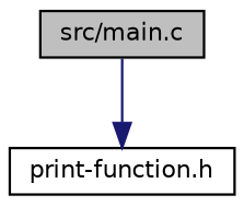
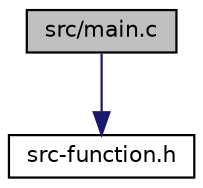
  digraph {
    node [color=black fontname=Helvetica fontsize=10 shape=record style=filled]
    n1 [fillcolor=grey75 fontcolor=black height=0.2 label="src/main.c" width=0.4]
-   n2 [fillcolor=white height=0.2 label="print-function.h" width=0.4]
+   n2 [fillcolor=white height=0.2 label="src-function.h" width=0.4]
    n1 -> n2 [color=midnightblue fontname=Helvetica fontsize=10 labelfontname=Helvetica labelfontsize=10 style=solid]
  }
